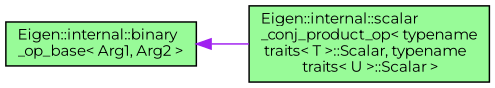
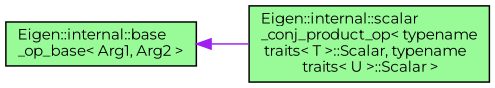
  digraph {
    rankdir=LR
    fontname=Montserrat
    node [color=black fillcolor=palegreen fontname=Montserrat fontsize=10 shape=box style=filled]
-   n1 [height=0.2 label="Eigen::internal::binary\l_op_base\< Arg1, Arg2 \>" width=0.4]
+   n1 [height=0.2 label="Eigen::internal::base\l_op_base\< Arg1, Arg2 \>" width=0.4]
    n2 [height=0.2 label="Eigen::internal::scalar\l_conj_product_op\< typename\l traits\< T \>::Scalar, typename\l traits\< U \>::Scalar \>" width=0.4]
    n1 -> n2 [color=purple dir=back fontname=Montserrat fontsize=10 labelfontname=Helvetica labelfontsize=10 style=solid]
  }
